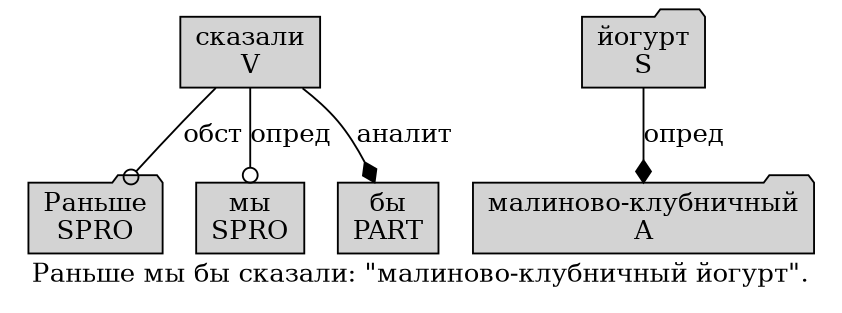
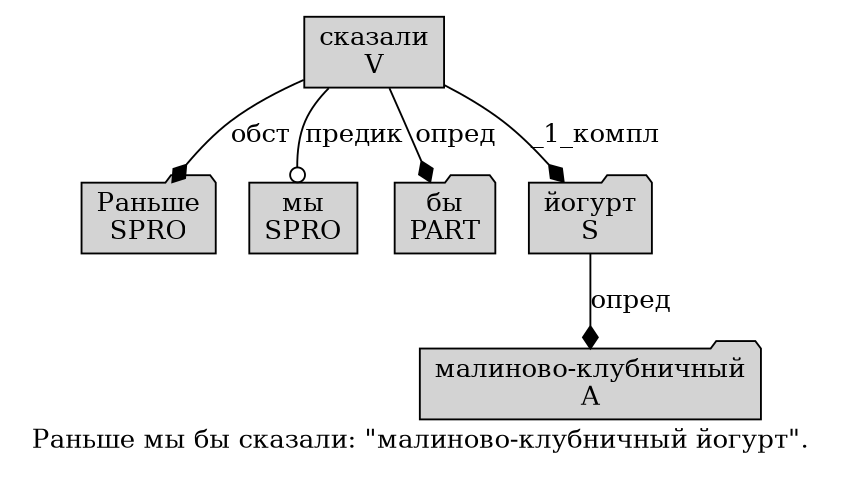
  digraph {
    label="Раньше мы бы сказали: \"малиново-клубничный йогурт\"."
    node [fillcolor=lightgray penwidth=1 shape=folder style=filled]
    edge [arrowhead=diamond]
    n1 [label="Раньше\nSPRO"]
    n2 [label="мы\nSPRO" shape=box]
-   n3 [label="бы\nPART" shape=box]
+   n3 [label="бы\nPART"]
    n4 [label="сказали\nV" shape=box]
    n5 [label="йогурт\nS"]
    n6 [label="малиново-клубничный\nA"]
-   n4 -> n1 [arrowhead=odot label="обст"]
-   n4 -> n2 [arrowhead=odot label="опред"]
-   n4 -> n3 [label="аналит"]
+   n4 -> n1 [label="обст"]
+   n4 -> n2 [arrowhead=odot label="предик"]
+   n4 -> n3 [label="опред"]
+   n4 -> n5 [label="_1_компл"]
    n5 -> n6 [label="опред"]
  }
